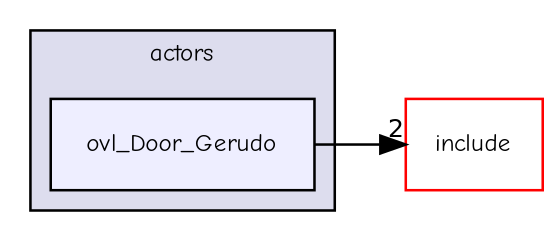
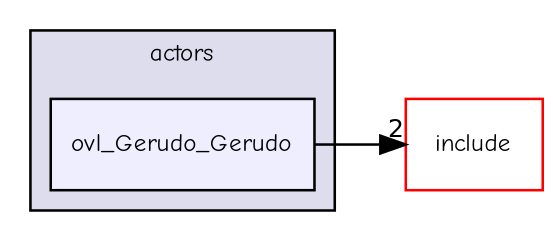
  digraph {
    compound=true
    rankdir=LR
    fontname="Comic Neue"
    node [fontname="Comic Neue" fontsize=10 shape=box style=filled]
-   n1 [fillcolor="#eeeeff" label=ovl_Door_Gerudo pencolor=black]
+   n1 [fillcolor="#eeeeff" label=ovl_Gerudo_Gerudo pencolor=black]
    n2 [color=red fillcolor=white label=include]
    subgraph cluster_1 {
      bgcolor="#ddddee"
      fontsize=10
      label=actors
      pencolor=black
      n1
    }
    n1 -> n2 [headlabel=2 labeldistance=1.5 labelfontname=Helvetica labelfontsize=10 fontname="Comic Neue"]
  }
